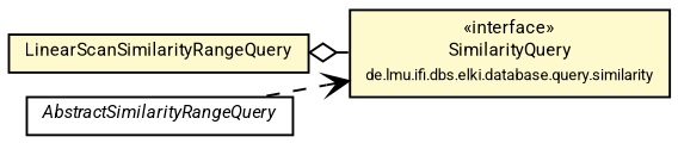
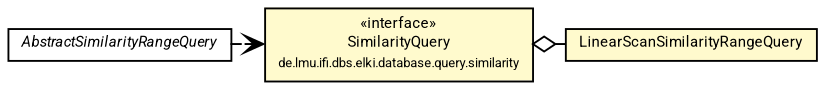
  digraph {
    nodesep=0.15
    rankdir=LR
    ranksep=0.25
    node [fontcolor=black fontname=Roboto fontsize=8 margin=0 shape=plaintext]
    edge [color=black fontname=Roboto fontsize=7 labelfontname=Roboto labelfontsize=7 style=dashed]
    n1 [height=0 label=<<table title="de.lmu.ifi.dbs.elki.database.query.similarity.SimilarityQuery" border="0" cellborder="1" cellspacing="0" cellpadding="2" bgcolor="LemonChiffon" href="../similarity/SimilarityQuery.html" target="_parent"> 		<tr><td><table border="0" cellspacing="0" cellpadding="1"> 		<tr><td align="center" balign="center"> &#171;interface&#187; </td></tr> 		<tr><td align="center" balign="center"> <font face="Roboto">SimilarityQuery</font> </td></tr> 		<tr><td align="center" balign="center"> <font face="Roboto" point-size="7.0">de.lmu.ifi.dbs.elki.database.query.similarity</font> </td></tr> 		</table></td></tr> 		</table>> width=0]
    n2 [height=0 label=<<table title="de.lmu.ifi.dbs.elki.database.query.range.LinearScanSimilarityRangeQuery" border="0" cellborder="1" cellspacing="0" cellpadding="2" bgcolor="lemonChiffon" href="LinearScanSimilarityRangeQuery.html" target="_parent"> 		<tr><td><table border="0" cellspacing="0" cellpadding="1"> 		<tr><td align="center" balign="center"> <font face="Roboto">LinearScanSimilarityRangeQuery</font> </td></tr> 		</table></td></tr> 		</table>> width=0]
    n3 [height=0 label=<<table title="de.lmu.ifi.dbs.elki.database.query.range.AbstractSimilarityRangeQuery" border="0" cellborder="1" cellspacing="0" cellpadding="2" href="AbstractSimilarityRangeQuery.html" target="_parent"> 		<tr><td><table border="0" cellspacing="0" cellpadding="1"> 		<tr><td align="center" balign="center"> <font face="Roboto"><i>AbstractSimilarityRangeQuery</i></font> </td></tr> 		</table></td></tr> 		</table>> width=0]
-   n2 -> n1 [arrowhead=none arrowtail=ediamond dir=back weight=4]
+   n1 -> n2 [arrowhead=none arrowtail=ediamond dir=back weight=4]
    n3 -> n1 [arrowhead=open weight=1]
  }
